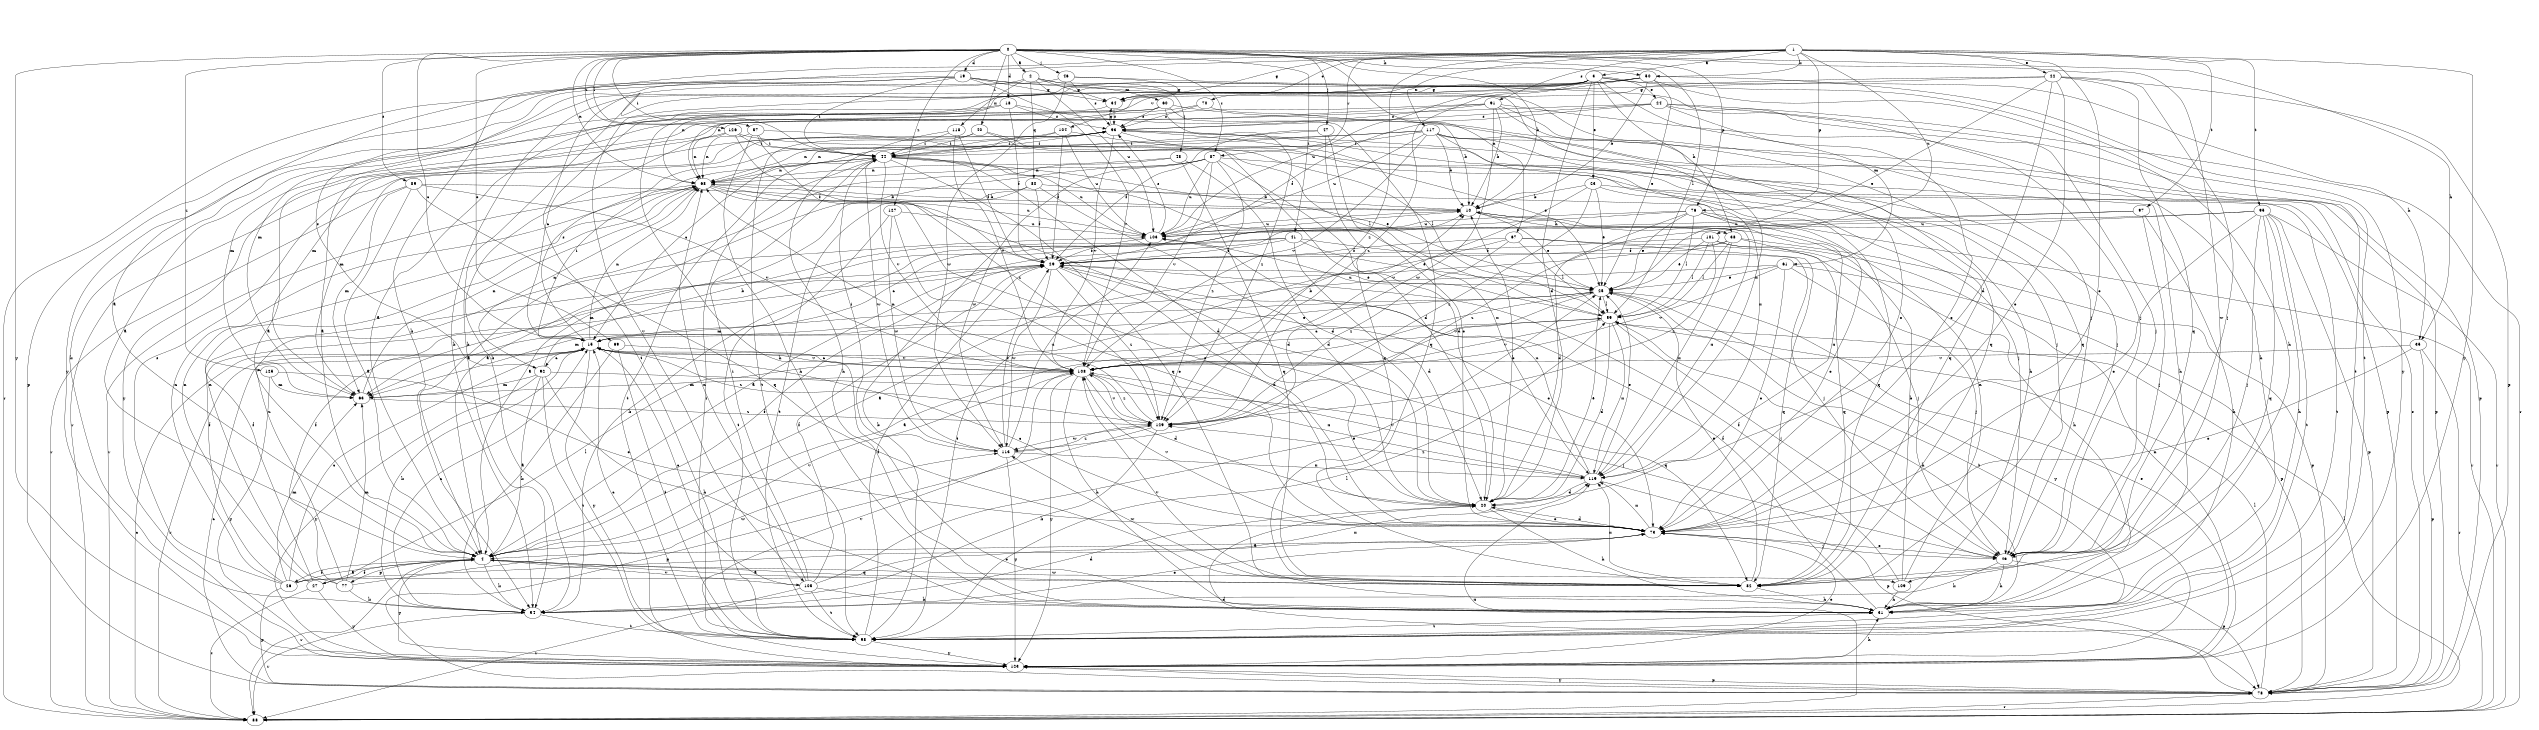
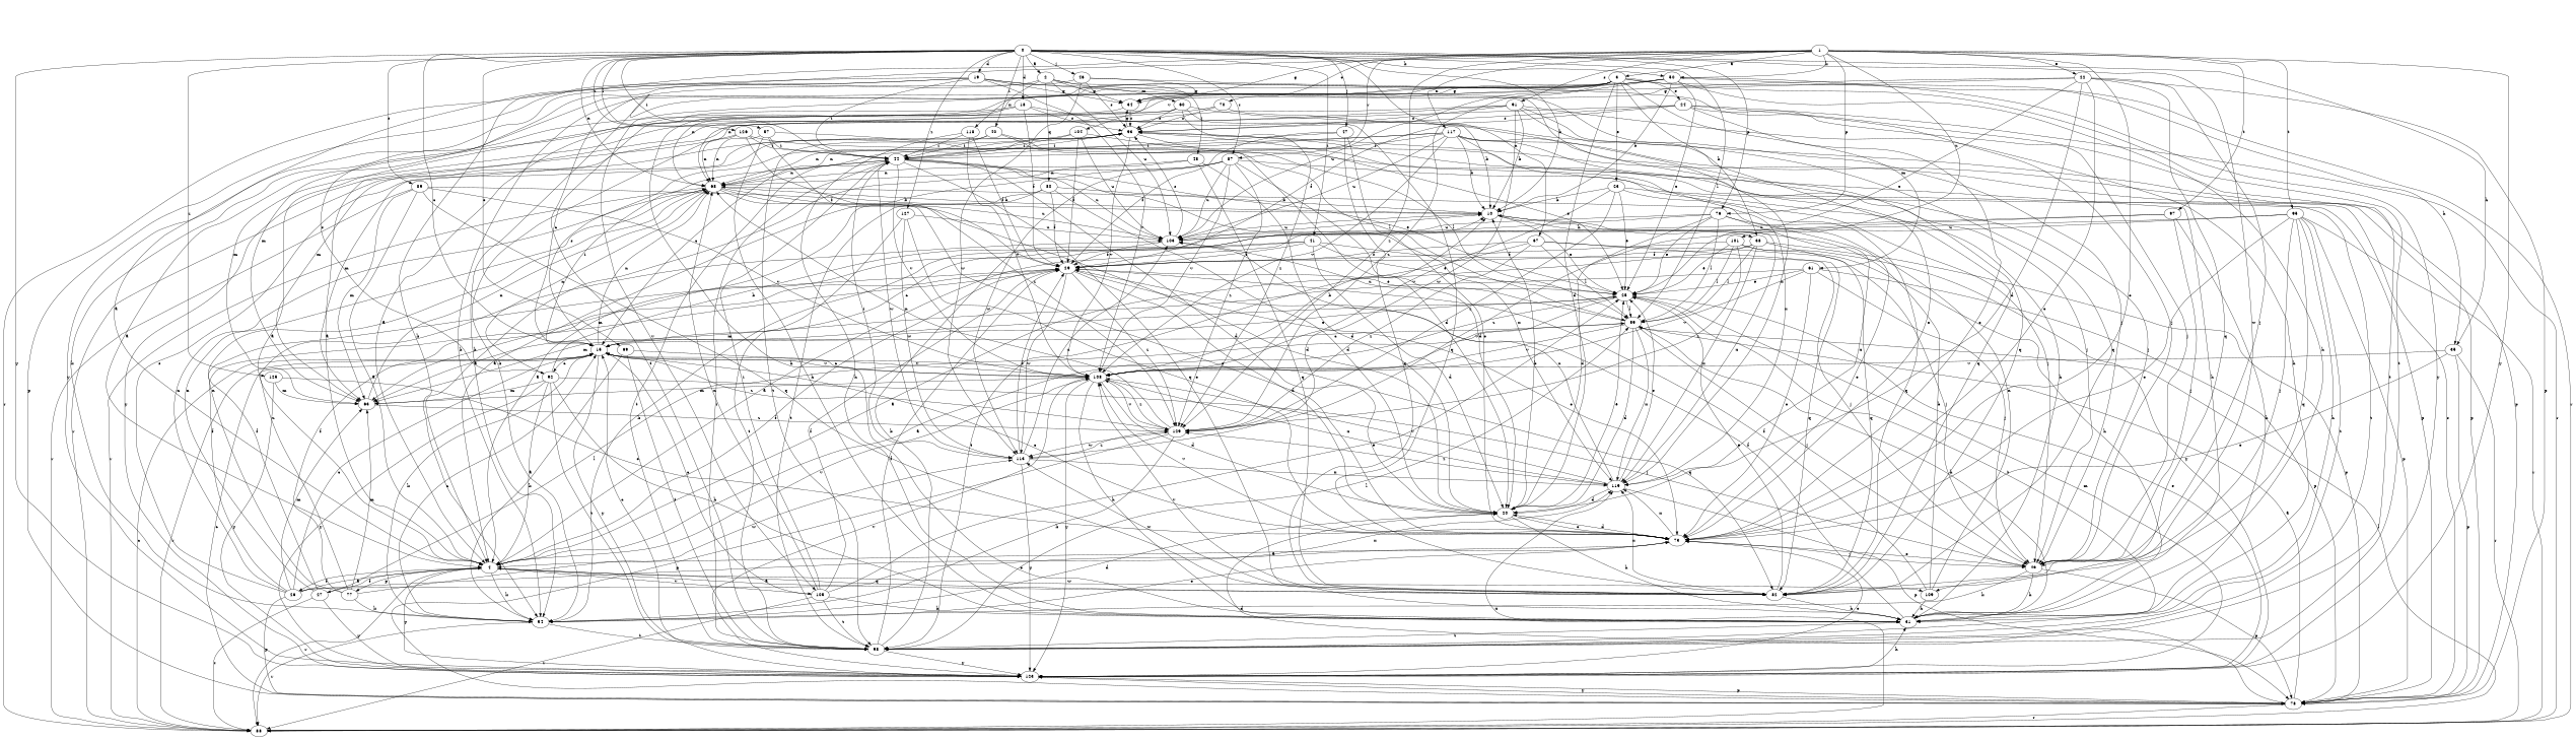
  strict digraph {
    0
    2
    10
    15
    18
    19
    35
    40
    41
    44
    46
    47
    50
    57
    59
    67
    68
    69
    76
    87
    89
    109
    123
    125
    126
    127
    34
    48
    60
    80
    92
    103
    118
    38
    25
    119
    54
    129
    82
    88
    108
    93
    29
    n44 [label=31]
    49
    78
    73
    98
    20
    63
    113
    4
    1
    3
    22
    70
    91
    95
    97
    101
    117
    23
    24
    61
    104
    105
    26
    27
    77
    0 -> 2 [label=a]
    0 -> 10 [label=b]
    0 -> 15 [label=c]
    0 -> 18 [label=d]
    0 -> 19 [label=d]
    0 -> 35 [label=h]
    0 -> 40 [label=i]
    0 -> 41 [label=i]
    0 -> 44 [label=i]
    0 -> 46 [label=j]
    0 -> 47 [label=j]
    0 -> 50 [label=k]
    0 -> 57 [label=l]
    0 -> 59 [label=l]
    0 -> 67 [label=n]
    0 -> 68 [label=n]
    0 -> 69 [label=o]
    0 -> 76 [label=p]
    0 -> 87 [label=r]
    0 -> 89 [label=s]
    0 -> 109 [label=w]
    0 -> 123 [label=y]
    0 -> 125 [label=z]
    0 -> 126 [label=z]
    0 -> 127 [label=z]
    2 -> 34 [label=g]
    2 -> 48 [label=j]
    2 -> 60 [label=m]
    2 -> 80 [label=q]
    2 -> 92 [label=s]
    2 -> 103 [label=u]
    2 -> 118 [label=x]
    10 -> 103 [label=u]
    10 -> 38 [label=h]
    10 -> 25 [label=e]
    10 -> 119 [label=x]
    15 -> 44 [label=i]
    15 -> 68 [label=n]
    15 -> 123 [label=y]
    15 -> 92 [label=c]
    15 -> 25 [label=e]
    15 -> 54 [label=k]
    15 -> 129 [label=z]
    15 -> 82 [label=q]
    15 -> 88 [label=r]
    15 -> 108 [label=v]
    15 -> 93 [label=s]
    18 -> 15 [label=c]
    18 -> 82 [label=q]
    18 -> 93 [label=s]
    18 -> 29 [label=f]
    18 -> n44 [label=h]
    19 -> 44 [label=i]
    19 -> 123 [label=y]
    19 -> 34 [label=g]
    19 -> 119 [label=x]
    19 -> 88 [label=r]
    19 -> 108 [label=v]
    19 -> 49 [label=j]
    19 -> 78 [label=p]
    35 -> 88 [label=r]
    35 -> 108 [label=v]
    35 -> 78 [label=p]
    35 -> 73 [label=o]
    40 -> 44 [label=i]
    40 -> 59 [label=l]
    40 -> 78 [label=p]
    40 -> 98 [label=t]
    41 -> 15 [label=c]
    41 -> 25 [label=e]
    41 -> 29 [label=f]
    41 -> 49 [label=j]
    41 -> 20 [label=d]
    41 -> 63 [label=m]
    44 -> 68 [label=n]
    44 -> 103 [label=u]
    44 -> 25 [label=e]
    44 -> 119 [label=x]
    44 -> 82 [label=q]
    44 -> 108 [label=v]
    44 -> 98 [label=t]
    44 -> 20 [label=d]
    44 -> 113 [label=w]
    46 -> 34 [label=g]
    46 -> 93 [label=s]
    46 -> 49 [label=j]
    46 -> 98 [label=t]
    46 -> 113 [label=w]
    47 -> 44 [label=i]
    47 -> 82 [label=q]
    47 -> 29 [label=f]
    47 -> 73 [label=o]
    50 -> 10 [label=b]
    50 -> 68 [label=n]
    50 -> 123 [label=y]
    50 -> 34 [label=g]
    50 -> 25 [label=e]
    50 -> 54 [label=k]
    50 -> 129 [label=z]
-   76 -> 88 [label=r]
+   50 -> 88 [label=r]
    50 -> n44 [label=h]
    57 -> 44 [label=i]
    57 -> 68 [label=n]
    57 -> 29 [label=f]
    57 -> n44 [label=h]
    57 -> 20 [label=d]
    59 -> 15 [label=c]
    59 -> 103 [label=u]
    59 -> 119 [label=x]
    59 -> 108 [label=v]
    59 -> n44 [label=h]
    59 -> 49 [label=j]
    59 -> 20 [label=d]
    67 -> 59 [label=l]
    67 -> 129 [label=z]
    67 -> 82 [label=q]
    67 -> 29 [label=f]
    67 -> 49 [label=j]
    67 -> 98 [label=t]
    68 -> 10 [label=b]
    68 -> 103 [label=u]
    68 -> 88 [label=r]
    68 -> 73 [label=o]
    68 -> 20 [label=d]
    69 -> 54 [label=k]
    69 -> 108 [label=v]
    69 -> 98 [label=t]
    76 -> 59 [label=l]
    76 -> 103 [label=u]
    76 -> 25 [label=e]
    76 -> 119 [label=x]
    76 -> 54 [label=k]
    76 -> 73 [label=o]
    76 -> 20 [label=d]
    87 -> 68 [label=n]
    87 -> 103 [label=u]
    87 -> 129 [label=z]
    87 -> 108 [label=v]
    87 -> 49 [label=j]
    87 -> 20 [label=d]
    87 -> 113 [label=w]
    87 -> 4 [label=a]
    89 -> 10 [label=b]
    89 -> 82 [label=q]
    89 -> 88 [label=r]
    89 -> 108 [label=v]
    89 -> 63 [label=m]
    89 -> 4 [label=a]
    109 -> 10 [label=b]
    109 -> 68 [label=n]
    109 -> 29 [label=f]
    109 -> n44 [label=h]
    123 -> 25 [label=e]
    123 -> 108 [label=v]
    123 -> n44 [label=h]
    123 -> 78 [label=p]
    123 -> 73 [label=o]
    125 -> 123 [label=y]
    125 -> 73 [label=o]
    125 -> 63 [label=m]
    126 -> 44 [label=i]
    126 -> 59 [label=l]
    126 -> 68 [label=n]
    126 -> 123 [label=y]
    126 -> 129 [label=z]
    127 -> 103 [label=u]
    127 -> 73 [label=o]
    127 -> 98 [label=t]
    127 -> 113 [label=w]
    34 -> 93 [label=s]
    34 -> 4 [label=a]
    48 -> 68 [label=n]
    48 -> 82 [label=q]
    48 -> 20 [label=d]
    48 -> 4 [label=a]
    60 -> 10 [label=b]
    60 -> 54 [label=k]
    60 -> 129 [label=z]
    60 -> 82 [label=q]
    60 -> 93 [label=s]
    60 -> 4 [label=a]
    80 -> 10 [label=b]
    80 -> 29 [label=f]
    80 -> 98 [label=t]
    80 -> 20 [label=d]
    80 -> 4 [label=a]
    92 -> 10 [label=b]
    92 -> 68 [label=n]
    92 -> 123 [label=y]
    92 -> n44 [label=h]
    92 -> 49 [label=j]
    92 -> 98 [label=t]
    92 -> 63 [label=m]
    92 -> 4 [label=a]
    103 -> 93 [label=s]
    103 -> 29 [label=f]
    118 -> 44 [label=i]
    118 -> 108 [label=v]
    118 -> 29 [label=f]
    118 -> n44 [label=h]
    38 -> 59 [label=l]
    38 -> 119 [label=x]
    38 -> 82 [label=q]
    38 -> 29 [label=f]
    38 -> 78 [label=p]
    38 -> 4 [label=a]
    25 -> 59 [label=l]
-   25 -> 123 [label=y]
+   25 -> 123 [label=m]
    25 -> 108 [label=v]
    25 -> 98 [label=t]
    25 -> 63 [label=m]
    25 -> 4 [label=a]
    119 -> 103 [label=u]
    119 -> 25 [label=e]
    119 -> 129 [label=z]
    119 -> 108 [label=v]
    119 -> 78 [label=p]
    119 -> 20 [label=d]
    54 -> 15 [label=c]
    54 -> 88 [label=r]
    54 -> 73 [label=o]
    54 -> 98 [label=t]
    54 -> 20 [label=d]
    129 -> 68 [label=n]
    129 -> 54 [label=k]
    129 -> 108 [label=v]
    129 -> 78 [label=p]
    129 -> 113 [label=w]
    82 -> 25 [label=e]
    82 -> 119 [label=x]
    82 -> n44 [label=h]
    82 -> 113 [label=w]
    82 -> 4 [label=a]
    88 -> 15 [label=c]
    88 -> 59 [label=l]
    88 -> 119 [label=x]
    108 -> 10 [label=b]
    108 -> 15 [label=c]
    108 -> 123 [label=y]
    108 -> 119 [label=x]
    108 -> 129 [label=z]
    108 -> n44 [label=h]
    108 -> 20 [label=d]
    108 -> 63 [label=m]
    93 -> 44 [label=i]
    93 -> 68 [label=n]
    93 -> 34 [label=g]
    93 -> 25 [label=e]
    93 -> 88 [label=r]
    93 -> 108 [label=v]
    93 -> n44 [label=h]
    93 -> 49 [label=j]
    29 -> 25 [label=e]
    29 -> 129 [label=z]
    29 -> 73 [label=o]
    29 -> 20 [label=d]
    29 -> 113 [label=w]
    n44 -> 108 [label=v]
    n44 -> 29 [label=f]
    n44 -> 98 [label=t]
    49 -> 54 [label=k]
    49 -> n44 [label=h]
    49 -> 78 [label=p]
    49 -> 73 [label=o]
    78 -> 15 [label=c]
-   78 -> 59 [label=l]
+   78 -> 59 [label=a]
    78 -> 123 [label=y]
    78 -> 88 [label=r]
    78 -> 93 [label=s]
    78 -> 20 [label=d]
    73 -> 15 [label=c]
    73 -> 119 [label=x]
    73 -> 108 [label=v]
    73 -> 49 [label=j]
    73 -> 20 [label=d]
    73 -> 4 [label=a]
    98 -> 10 [label=b]
    98 -> 15 [label=c]
    98 -> 44 [label=i]
    98 -> 59 [label=l]
    98 -> 123 [label=y]
    98 -> 29 [label=f]
    20 -> 10 [label=b]
    20 -> 25 [label=e]
    20 -> n44 [label=h]
    20 -> 73 [label=o]
    63 -> 68 [label=n]
    63 -> 129 [label=z]
    113 -> 44 [label=i]
    113 -> 123 [label=y]
    113 -> 103 [label=u]
    113 -> 119 [label=x]
    113 -> 129 [label=z]
    113 -> 29 [label=f]
    4 -> 109 [label=w]
    4 -> 123 [label=y]
    4 -> 54 [label=k]
    4 -> 82 [label=q]
    4 -> 88 [label=r]
    4 -> 108 [label=v]
    4 -> 29 [label=f]
    4 -> 105 [label=v]
    4 -> 26 [label=f]
    4 -> 27 [label=f]
    4 -> 77 [label=p]
    1 -> 50 [label=k]
    1 -> 76 [label=p]
    1 -> 87 [label=r]
    1 -> 123 [label=y]
    1 -> 34 [label=g]
    1 -> 54 [label=k]
    1 -> 129 [label=z]
    1 -> 73 [label=o]
    1 -> 4 [label=a]
    1 -> 3 [label=a]
    1 -> 22 [label=e]
    1 -> 70 [label=o]
    1 -> 91 [label=s]
    1 -> 95 [label=t]
    1 -> 97 [label=t]
    1 -> 101 [label=u]
    1 -> 117 [label=x]
    3 -> 35 [label=h]
    3 -> 68 [label=n]
    3 -> 103 [label=u]
    3 -> 38 [label=h]
    3 -> 54 [label=k]
    3 -> 98 [label=t]
    3 -> 20 [label=d]
    3 -> 63 [label=m]
    3 -> 23 [label=e]
    3 -> 24 [label=e]
    3 -> 61 [label=m]
    3 -> 104 [label=v]
    3 -> 105 [label=v]
    22 -> 34 [label=g]
    22 -> 25 [label=e]
    22 -> 82 [label=q]
    22 -> 49 [label=j]
    22 -> 78 [label=p]
    22 -> 73 [label=o]
    22 -> 20 [label=d]
    22 -> 4 [label=a]
    70 -> 93 [label=s]
    70 -> 78 [label=p]
    70 -> 63 [label=m]
    91 -> 10 [label=b]
    91 -> 54 [label=k]
    91 -> 82 [label=q]
    91 -> 93 [label=s]
    91 -> n44 [label=h]
    91 -> 73 [label=o]
    91 -> 113 [label=w]
    91 -> 4 [label=a]
    95 -> 103 [label=u]
    95 -> 129 [label=z]
    95 -> 82 [label=q]
    95 -> 88 [label=r]
    95 -> n44 [label=h]
    95 -> 49 [label=j]
    95 -> 78 [label=p]
    95 -> 73 [label=o]
    95 -> 98 [label=t]
    97 -> 103 [label=u]
    97 -> n44 [label=h]
    97 -> 49 [label=j]
    97 -> 4 [label=a]
    101 -> 59 [label=l]
-   101 -> 123 [label=n]
+   101 -> 123 [label=y]
    101 -> 25 [label=e]
    101 -> 129 [label=z]
    101 -> 29 [label=f]
    101 -> n44 [label=h]
    117 -> 10 [label=b]
    117 -> 15 [label=c]
    117 -> 44 [label=i]
    117 -> 68 [label=n]
    117 -> 103 [label=u]
    117 -> 119 [label=x]
    117 -> 82 [label=q]
    117 -> 108 [label=v]
    117 -> 49 [label=j]
    117 -> 78 [label=p]
    23 -> 10 [label=b]
    23 -> 25 [label=e]
    23 -> 129 [label=z]
    23 -> 82 [label=q]
    23 -> 108 [label=v]
    23 -> 98 [label=t]
    24 -> 88 [label=r]
    24 -> 93 [label=s]
    24 -> 29 [label=f]
    24 -> 49 [label=j]
    24 -> 73 [label=o]
    24 -> 98 [label=t]
    24 -> 63 [label=m]
    61 -> 25 [label=e]
    61 -> 108 [label=v]
    61 -> 49 [label=j]
    61 -> 78 [label=p]
    61 -> 73 [label=o]
    61 -> 63 [label=m]
    104 -> 44 [label=i]
    104 -> 103 [label=u]
    104 -> 29 [label=f]
    104 -> n44 [label=h]
    104 -> 63 [label=m]
    105 -> 15 [label=c]
    105 -> 44 [label=i]
    105 -> 68 [label=n]
    105 -> 25 [label=e]
    105 -> 88 [label=r]
    105 -> 29 [label=f]
    105 -> n44 [label=h]
    105 -> 98 [label=t]
    26 -> 15 [label=c]
    26 -> 68 [label=n]
    26 -> 119 [label=x]
    26 -> 93 [label=s]
    26 -> 29 [label=f]
    26 -> 78 [label=p]
    26 -> 73 [label=o]
    26 -> 63 [label=m]
    26 -> 4 [label=a]
    27 -> 59 [label=l]
    27 -> 68 [label=n]
    27 -> 123 [label=y]
    27 -> 88 [label=r]
    27 -> 29 [label=f]
    77 -> 68 [label=n]
    77 -> 103 [label=u]
    77 -> 54 [label=k]
    77 -> 29 [label=f]
    77 -> 63 [label=m]
    77 -> 113 [label=w]
  }
